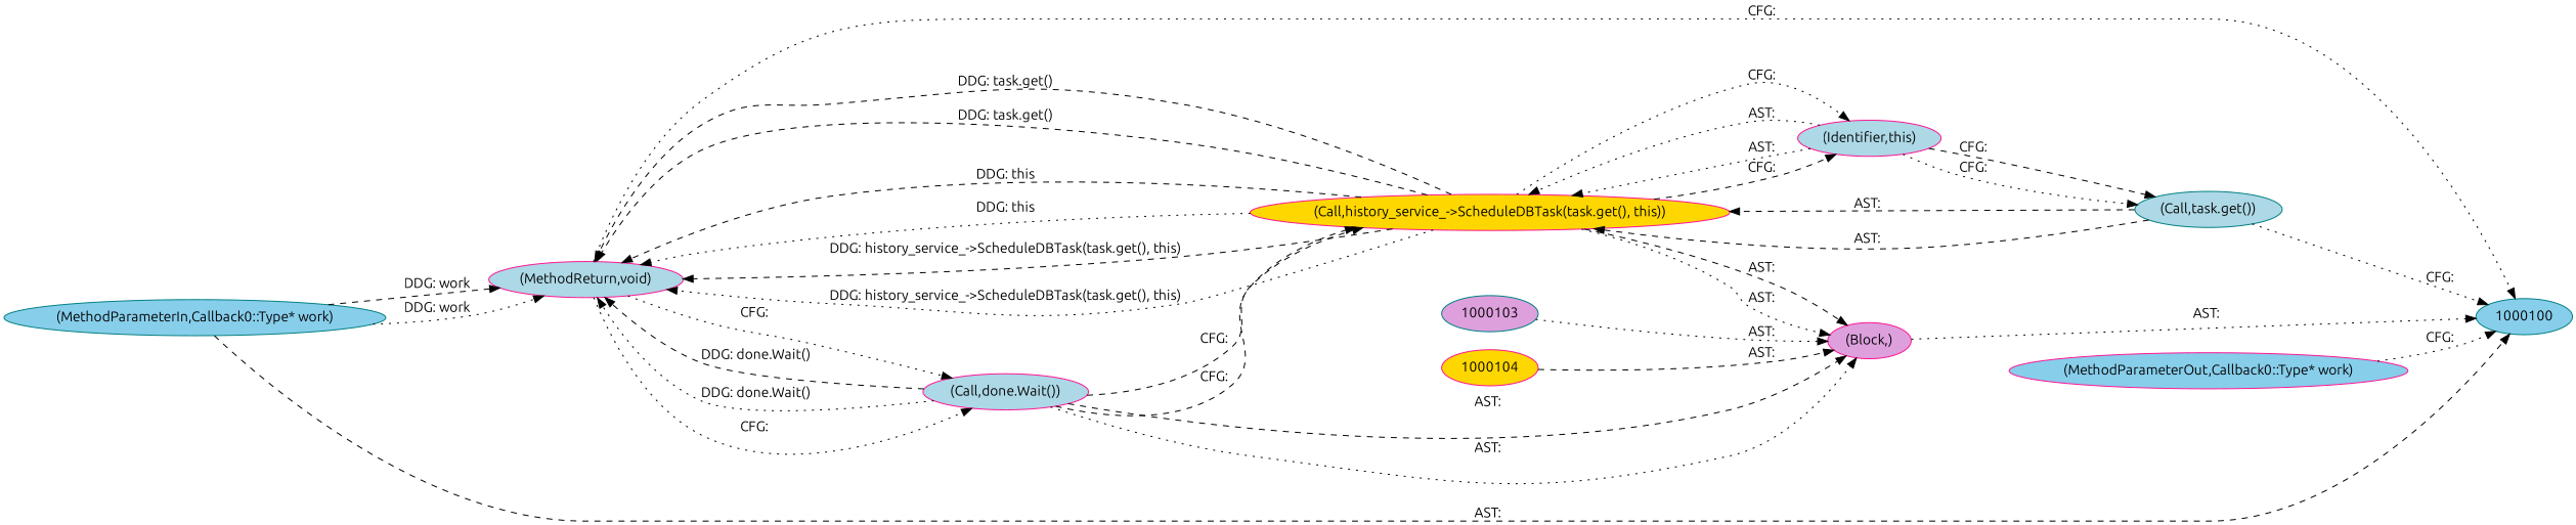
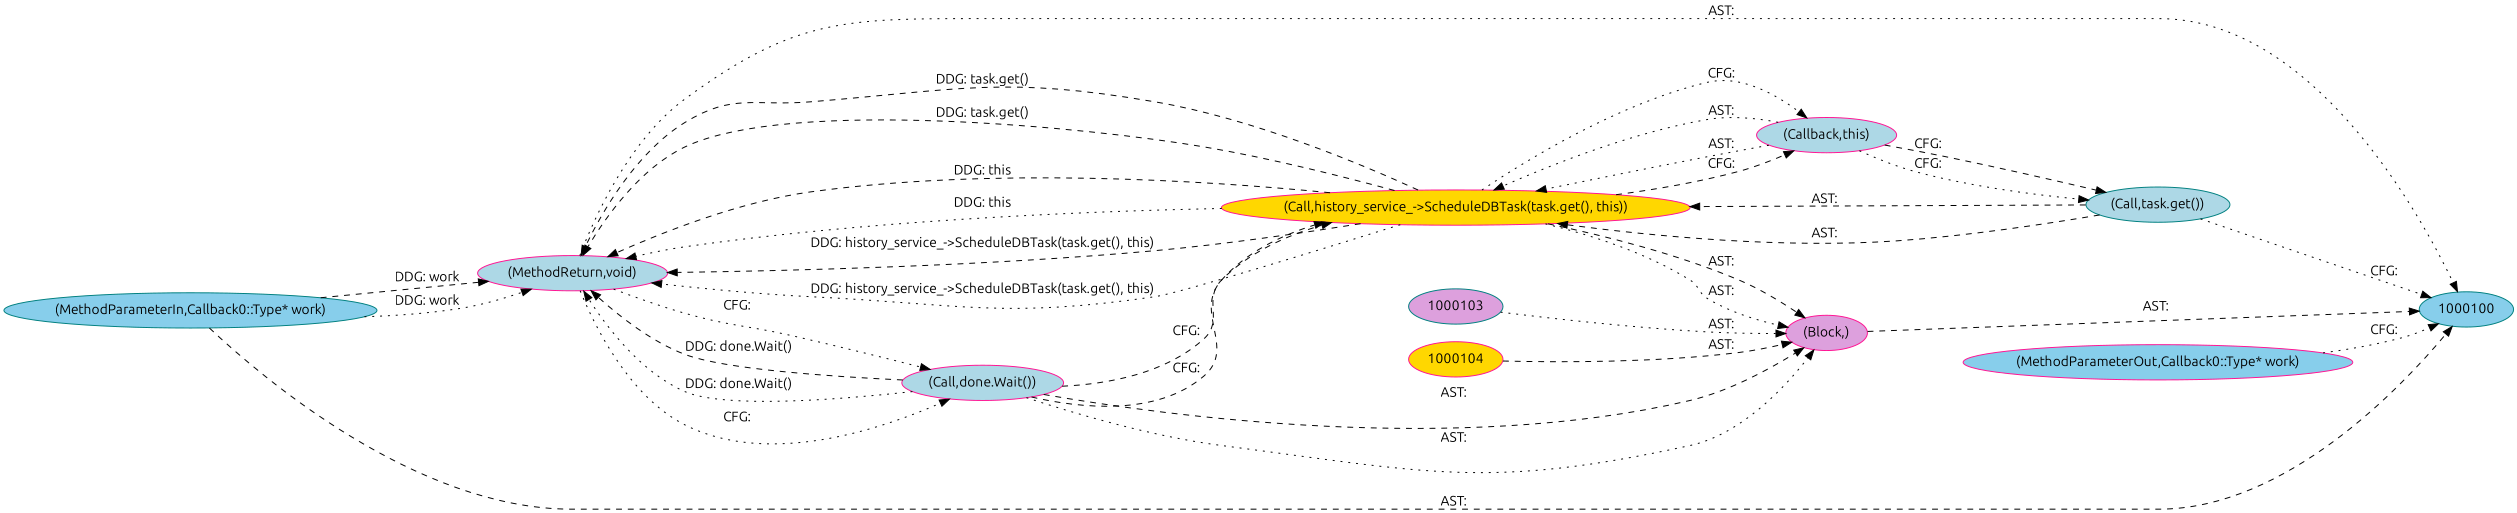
  digraph {
    fontname=Ubuntu
    rankdir=LR
    node [color=deeppink fillcolor=lightblue fontname=Ubuntu style=filled]
    edge [fontname=Ubuntu style=dotted]
    n1 [label="(MethodReturn,void)"]
    n2 [label="(Call,done.Wait())"]
    1000100 [color=teal fillcolor=skyblue]
    n4 [fillcolor=plum label="(Block,)"]
    n5 [fillcolor=gold label="(Call,history_service_->ScheduleDBTask(task.get(), this))"]
    n6 [color=teal fillcolor=skyblue label="(MethodParameterIn,Callback0::Type* work)"]
    n7 [fillcolor=skyblue label="(MethodParameterOut,Callback0::Type* work)"]
-   n8 [label="(Identifier,this)"]
+   n8 [label="(Callback,this)"]
    n9 [color=teal label="(Call,task.get())"]
    1000103 [color=teal fillcolor=plum]
    1000104 [fillcolor=gold]
    n1 -> n2 [label="CFG: "]
    n1 -> n2 [label="CFG: "]
-   n1 -> 1000100 [label="CFG: "]
+   n1 -> 1000100 [label="AST: "]
    n2 -> n1 [label="DDG: done.Wait()" style=dashed]
    n2 -> n1 [label="DDG: done.Wait()"]
    n2 -> n4 [label="AST: "]
    n2 -> n4 [label="AST: " style=dashed]
    n2 -> n5 [label="CFG: " style=dashed]
    n2 -> n5 [label="CFG: " style=dashed]
-   n4 -> 1000100 [label="AST: "]
+   n4 -> 1000100 [label="AST: " style=dashed]
    n5 -> n1 [label="DDG: this"]
    n5 -> n1 [label="DDG: history_service_->ScheduleDBTask(task.get(), this)"]
    n5 -> n1 [label="DDG: task.get()" style=dashed]
    n5 -> n1 [label="DDG: this" style=dashed]
    n5 -> n1 [label="DDG: history_service_->ScheduleDBTask(task.get(), this)" style=dashed]
    n5 -> n1 [label="DDG: task.get()" style=dashed]
    n5 -> n4 [label="AST: " style=dashed]
    n5 -> n4 [label="AST: "]
    n5 -> n8 [label="CFG: " style=dashed]
    n5 -> n8 [label="CFG: "]
    n6 -> n1 [label="DDG: work" style=dashed]
    n6 -> n1 [label="DDG: work"]
    n6 -> 1000100 [label="AST: " style=dashed]
    n7 -> 1000100 [label="CFG: "]
    n8 -> n5 [label="AST: "]
    n8 -> n5 [label="AST: "]
    n8 -> n9 [label="CFG: "]
    n8 -> n9 [label="CFG: " style=dashed]
    n9 -> 1000100 [label="CFG: "]
    n9 -> n5 [label="AST: " style=dashed]
    n9 -> n5 [label="AST: " style=dashed]
    1000103 -> n4 [label="AST: "]
    1000104 -> n4 [label="AST: " style=dashed]
  }
